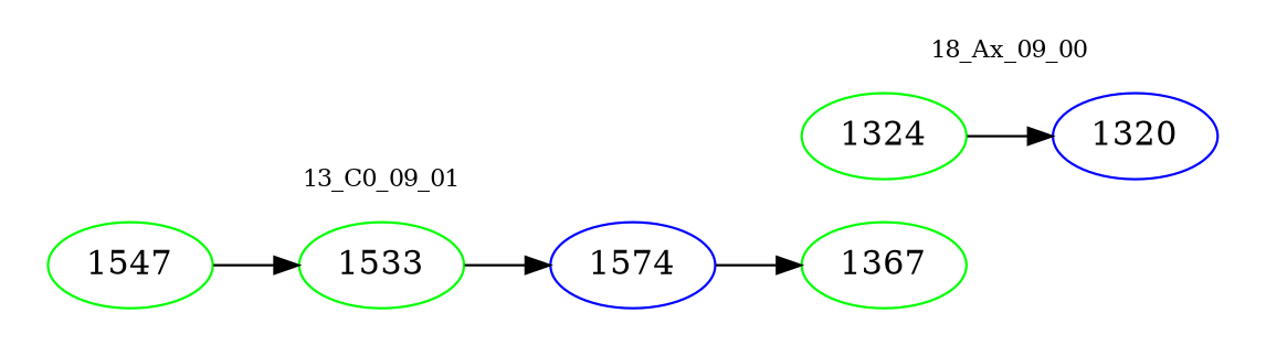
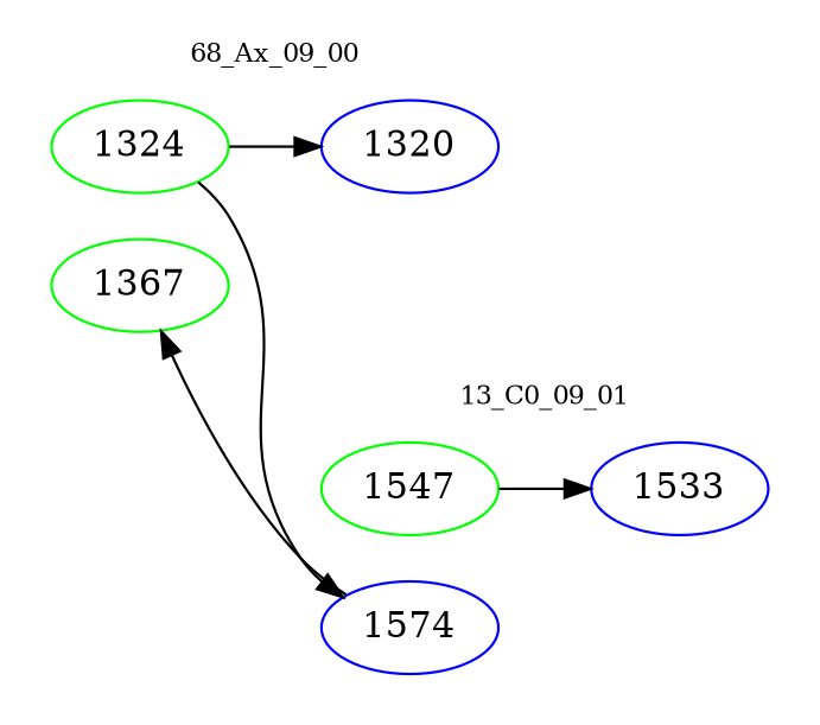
  digraph {
    rankdir=LR
    node [color=green]
    edge [color=black]
    n1 [label=1324]
    n2 [color=blue label=1320]
    n3 [label=1367]
    n4 [label=1547]
-   n5 [label=1533]
+   n5 [color=blue label=1533]
    n6 [color=blue label=1574]
    subgraph cluster_1 {
      color=white
      fontsize=10
-     label="18_Ax_09_00"
+     label="68_Ax_09_00"
      n1
      n2
      n3
    }
    subgraph cluster_2 {
      color=white
      fontsize=10
      label="13_C0_09_01"
      n4
      n5
      n6
    }
    n1 -> n2
    n4 -> n5
-   n5 -> n6
+   n1 -> n6
    n6 -> n3
  }
